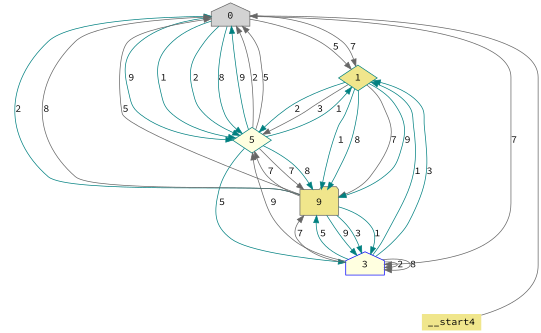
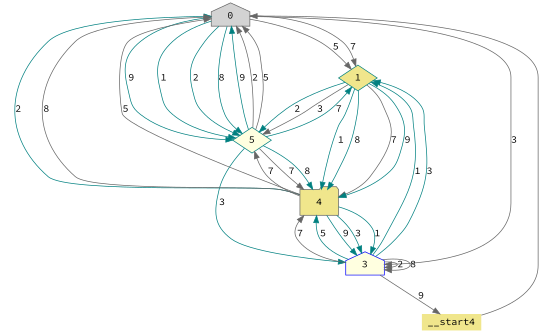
  digraph {
    fontname="Source Code Pro"
    node [color=gray40 fillcolor=khaki fontname="Source Code Pro" shape=house style=filled]
    edge [color=teal fontname="Source Code Pro"]
    n1 [fillcolor=lightgrey label=0]
    n2 [color=teal label=1 shape=diamond]
    n3 [color=teal fillcolor=lightyellow label=5 shape=diamond]
    n4 [color=blue fillcolor=lightyellow label=3]
-   n5 [label=9 shape=folder]
+   n5 [label=4 shape=folder]
    n6 [height=0 label=__start4 shape=none width=0]
    n1 -> n2 [color=gray40 label=7]
    n1 -> n2 [color=gray40 label=5]
    n1 -> n3 [label=9]
    n1 -> n3 [label=1]
    n1 -> n3 [label=2]
    n1 -> n3 [label=8]
-   n1 -> n4 [color=gray40 label=7]
+   n1 -> n4 [color=gray40 label=3]
    n2 -> n3 [label=2]
    n2 -> n3 [color=gray40 label=3]
    n2 -> n5 [color=gray40 label=7]
    n2 -> n5 [label=9]
    n2 -> n5 [label=1]
    n2 -> n5 [label=8]
    n3 -> n1 [label=9]
    n3 -> n1 [color=gray40 label=2]
    n3 -> n1 [color=gray40 label=5]
-   n3 -> n2 [label=1]
-   n3 -> n4 [label=5]
+   n3 -> n2 [label=7]
+   n3 -> n4 [label=3]
    n3 -> n5 [color=gray40 label=7]
    n3 -> n5 [label=8]
    n4 -> n2 [label=1]
    n4 -> n2 [label=3]
-   n4 -> n3 [color=gray40 label=9]
+   n4 -> n6 [color=gray40 label=9]
    n4 -> n4 [color=gray40 label=2]
    n4 -> n4 [color=gray40 label=8]
    n4 -> n5 [color=gray40 label=7]
    n4 -> n5 [label=5]
    n5 -> n1 [label=2]
    n5 -> n1 [color=gray40 label=8]
    n5 -> n1 [color=gray40 label=5]
    n5 -> n3 [color=gray40 label=7]
    n5 -> n4 [label=9]
    n5 -> n4 [label=1]
    n5 -> n4 [label=3]
    n6 -> n1 [color=gray40]
  }
